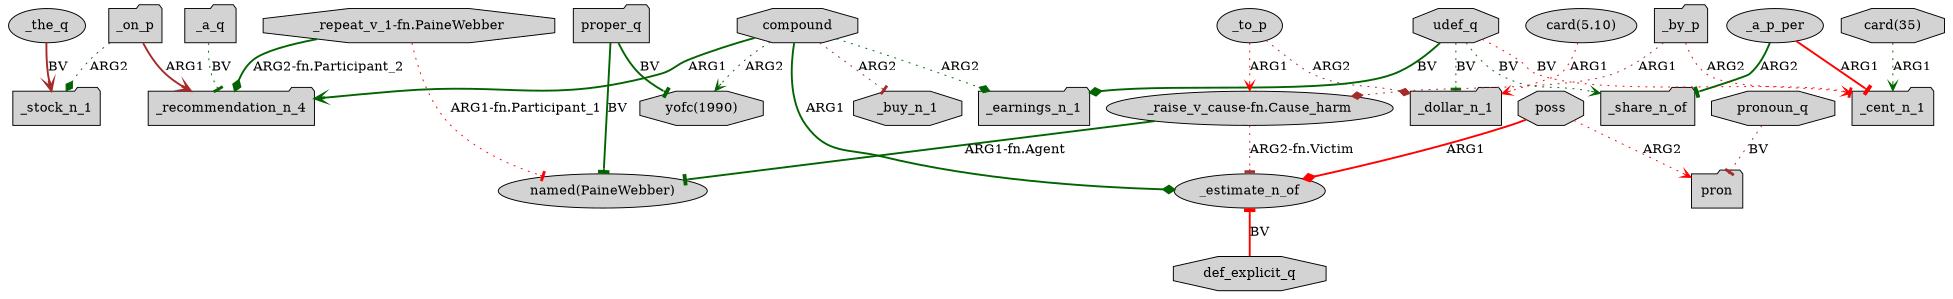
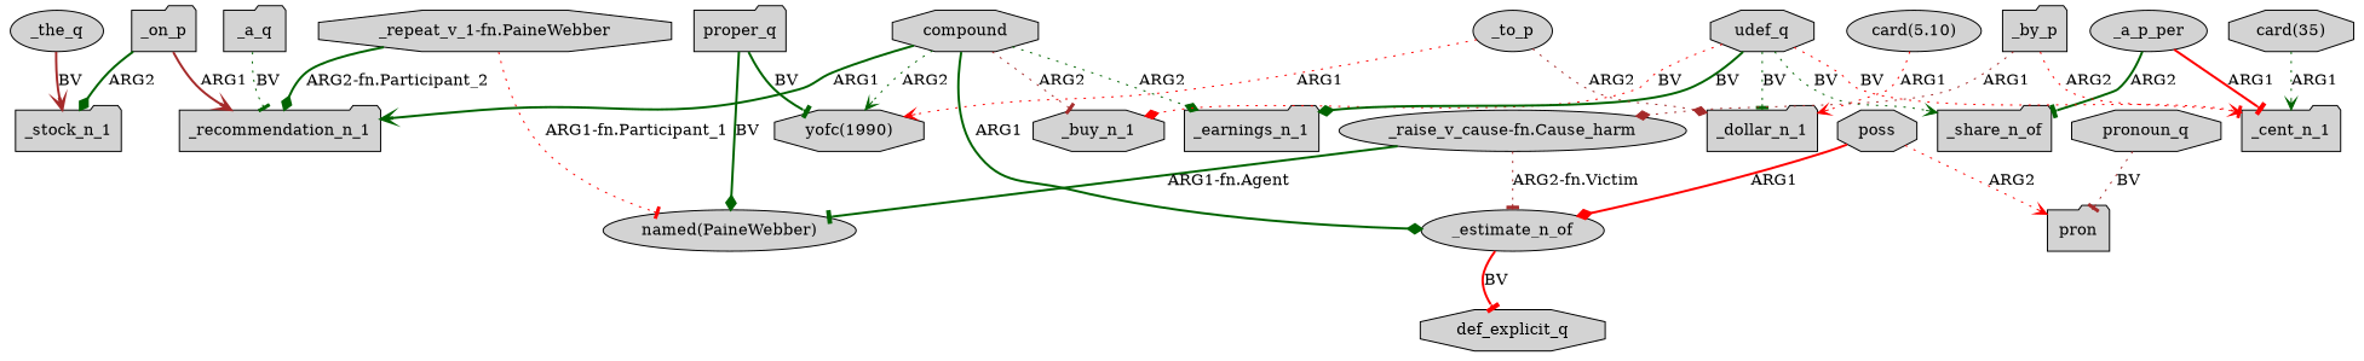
  digraph {
    node [shape=folder style=filled]
    edge [arrowhead=tee color=darkgreen style=dotted]
    n1 [label="_repeat_v_1-fn.PaineWebber" shape=octagon]
-   _recommendation_n_1 [label=_recommendation_n_4]
+   _recommendation_n_1
    "named(PaineWebber)" [shape=ellipse]
    def_explicit_q [shape=octagon]
    _estimate_n_of [shape=ellipse]
    "card(35)" [shape=octagon]
    _cent_n_1
    poss [shape=octagon]
    pron
    _on_p
    _stock_n_1
    _a_p_per [shape=ellipse]
    _share_n_of
    compound [shape=octagon]
    _buy_n_1 [shape=octagon]
    "yofc(1990)" [shape=octagon]
    _earnings_n_1
    udef_q [shape=octagon]
    _dollar_n_1
    "card(5.10)" [shape=ellipse]
    _to_p [shape=ellipse]
    "_raise_v_cause-fn.Cause_harm" [shape=ellipse]
    proper_q
    pronoun_q [shape=octagon]
    _the_q [shape=ellipse]
    _by_p
    _a_q
    n1 -> _recommendation_n_1 [arrowhead=diamond label="ARG2-fn.Participant_2" style=bold]
    n1 -> "named(PaineWebber)" [color=red label="ARG1-fn.Participant_1"]
-   def_explicit_q -> _estimate_n_of [color=red label=BV style=bold]
+   _estimate_n_of -> def_explicit_q [color=red label=BV style=bold]
    "card(35)" -> _cent_n_1 [arrowhead=vee label=ARG1]
    poss -> _estimate_n_of [arrowhead=diamond color=red label=ARG1 style=bold]
    poss -> pron [arrowhead=vee color=red label=ARG2]
    _on_p -> _recommendation_n_1 [arrowhead=vee color=brown label=ARG1 style=bold]
-   _on_p -> _stock_n_1 [arrowhead=diamond label=ARG2]
+   _on_p -> _stock_n_1 [arrowhead=diamond label=ARG2 style=bold]
    _a_p_per -> _cent_n_1 [color=red label=ARG1 style=bold]
    _a_p_per -> _share_n_of [label=ARG2 style=bold]
    compound -> _recommendation_n_1 [arrowhead=vee label=ARG1 style=bold]
    compound -> _estimate_n_of [arrowhead=diamond label=ARG1 style=bold]
    compound -> _buy_n_1 [color=brown label=ARG2]
    compound -> "yofc(1990)" [arrowhead=vee label=ARG2]
    compound -> _earnings_n_1 [arrowhead=diamond label=ARG2]
    udef_q -> _cent_n_1 [color=red label=BV]
    udef_q -> _share_n_of [arrowhead=vee label=BV]
+   udef_q -> _buy_n_1 [arrowhead=diamond color=red label=BV]
    udef_q -> _earnings_n_1 [arrowhead=diamond label=BV style=bold]
    udef_q -> _dollar_n_1 [label=BV]
    "card(5.10)" -> _dollar_n_1 [arrowhead=vee color=red label=ARG1]
    _to_p -> _dollar_n_1 [arrowhead=diamond color=brown label=ARG2]
-   _to_p -> "_raise_v_cause-fn.Cause_harm" [arrowhead=vee color=red label=ARG1]
+   _to_p -> "yofc(1990)" [arrowhead=vee color=red label=ARG1]
    "_raise_v_cause-fn.Cause_harm" -> "named(PaineWebber)" [label="ARG1-fn.Agent" style=bold]
    "_raise_v_cause-fn.Cause_harm" -> _estimate_n_of [color=brown label="ARG2-fn.Victim"]
-   proper_q -> "named(PaineWebber)" [label=BV style=bold]
+   proper_q -> "named(PaineWebber)" [arrowhead=diamond label=BV style=bold]
    proper_q -> "yofc(1990)" [label=BV style=bold]
    pronoun_q -> pron [color=brown label=BV]
    _the_q -> _stock_n_1 [arrowhead=vee color=brown label=BV style=bold]
    _by_p -> _cent_n_1 [arrowhead=vee color=red label=ARG2]
    _by_p -> "_raise_v_cause-fn.Cause_harm" [arrowhead=diamond color=brown label=ARG1]
    _a_q -> _recommendation_n_1 [label=BV]
  }
